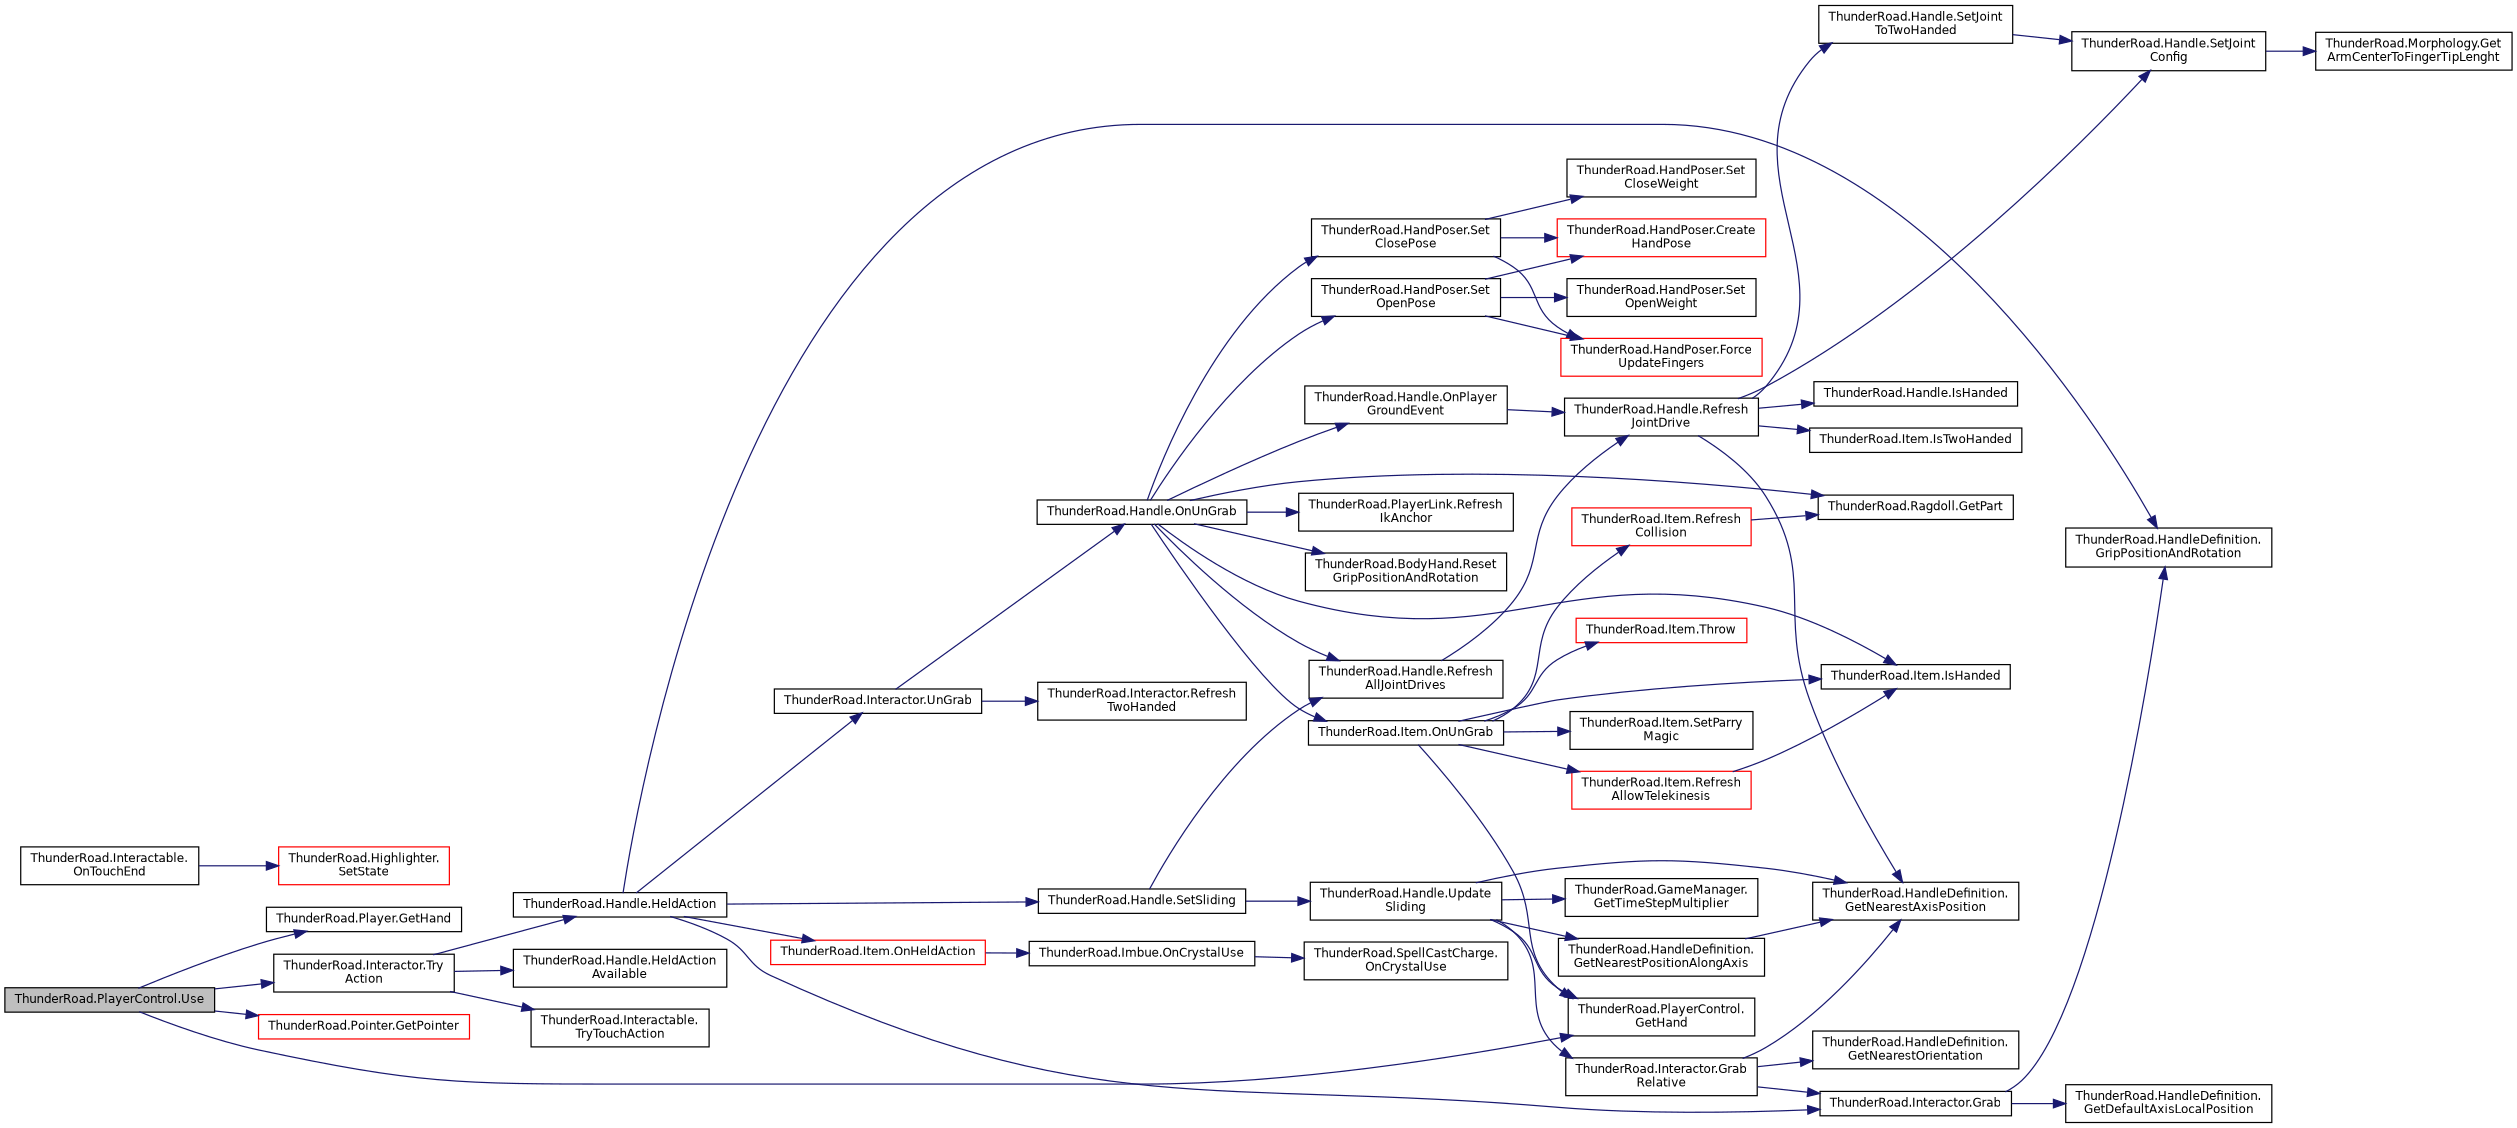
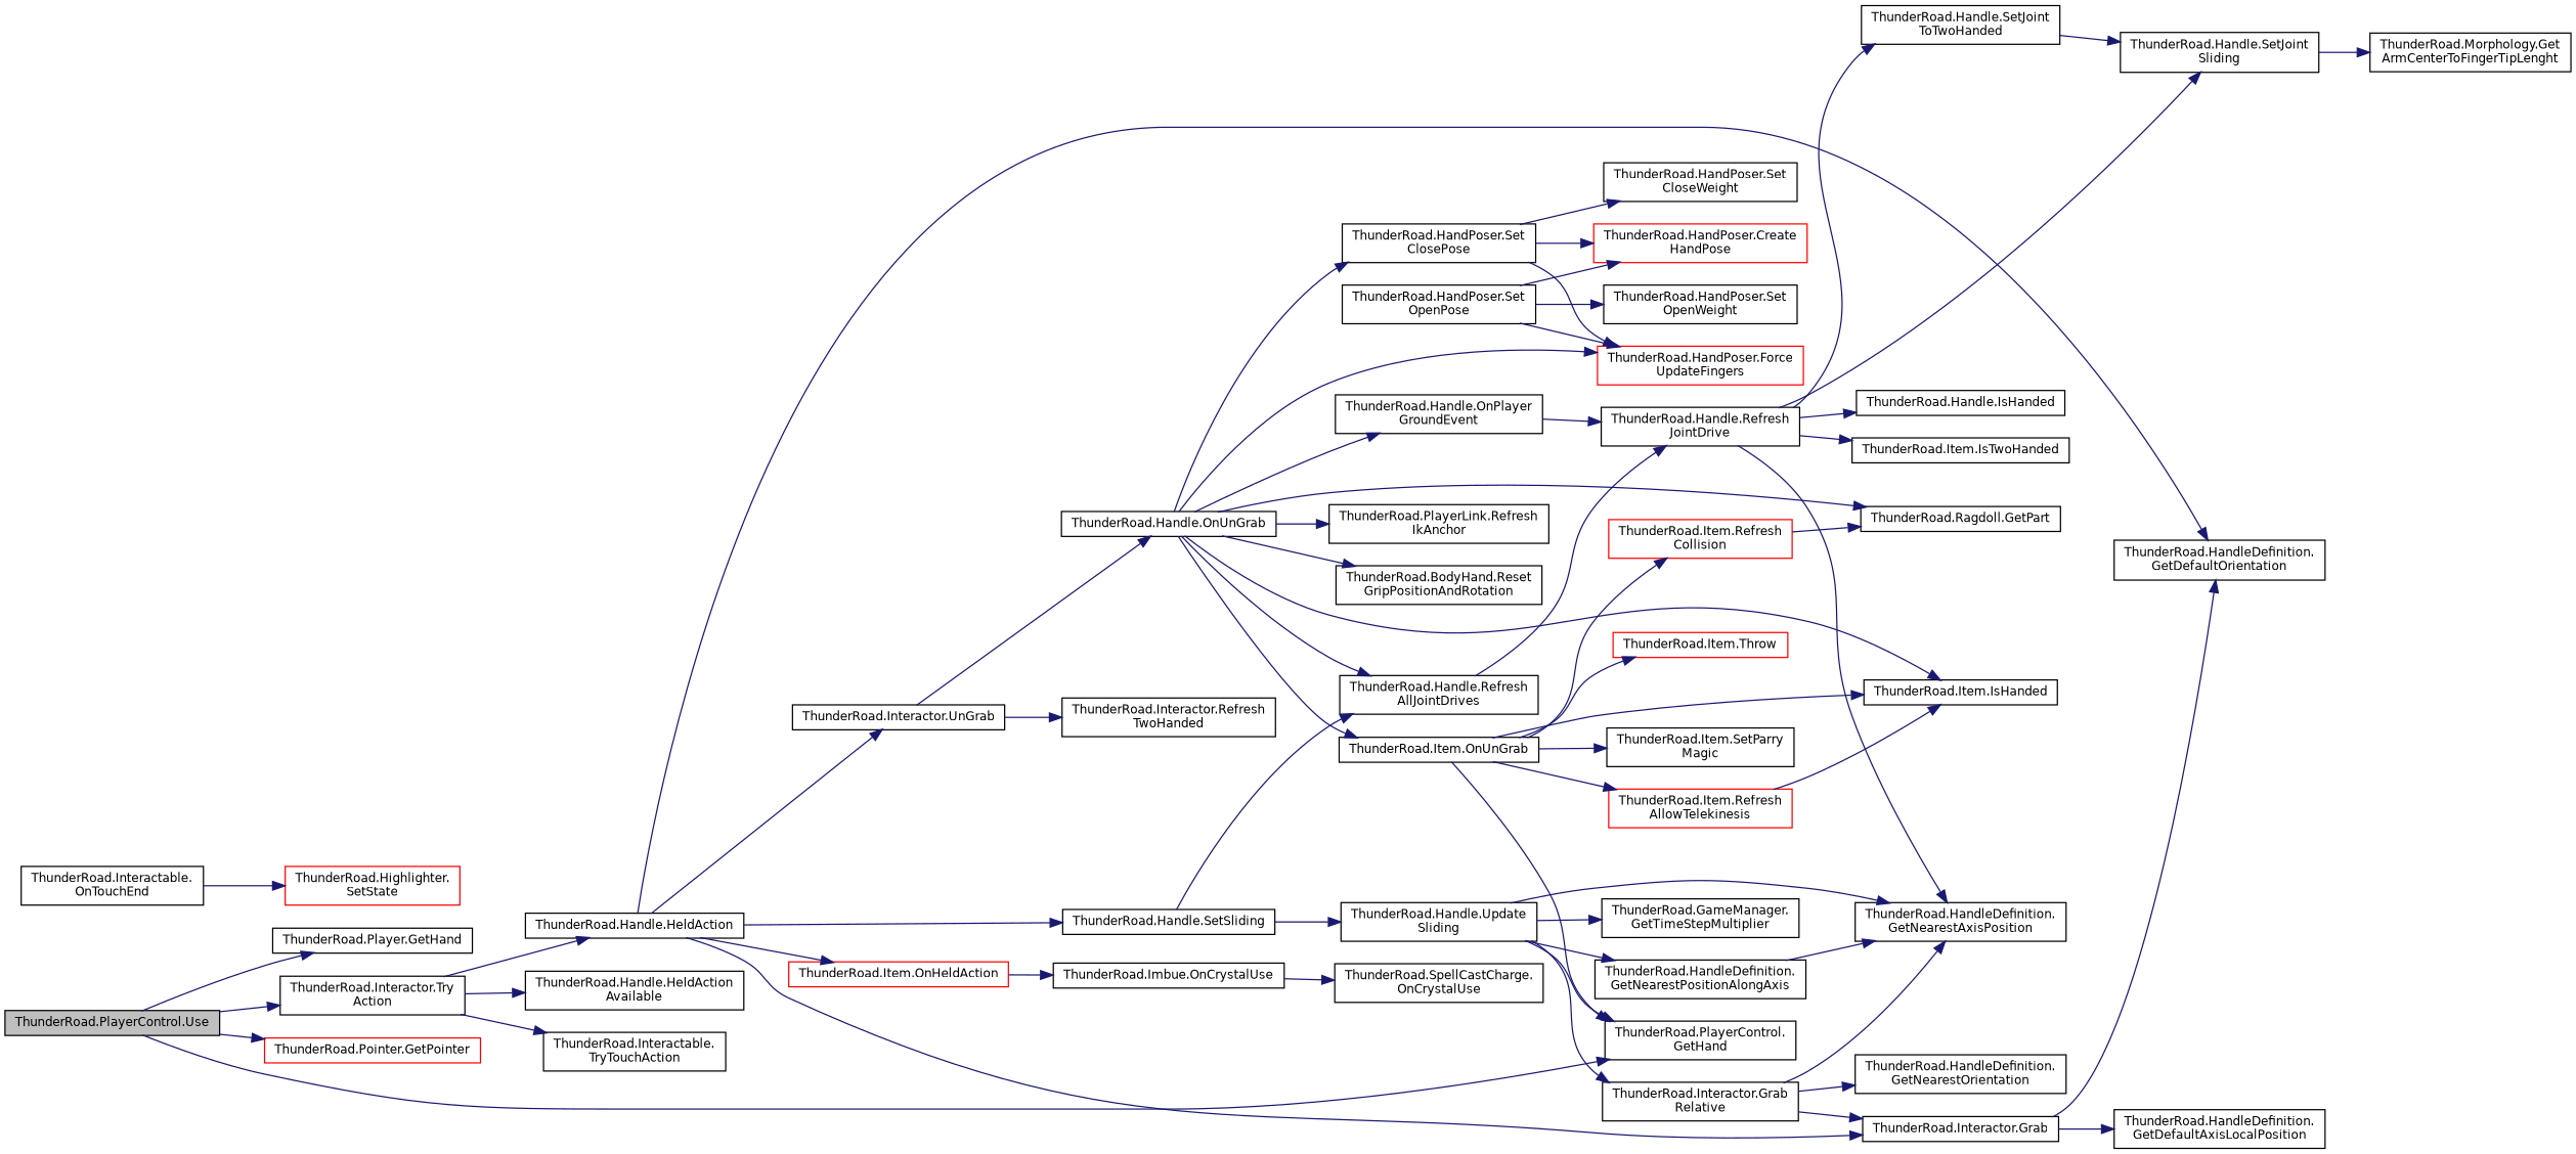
  digraph {
    rankdir=LR
    node [color=black fillcolor=white fontname=Helvetica fontsize=10 shape=record style=filled]
    edge [color=midnightblue fontname=Helvetica fontsize=10 labelfontname=Helvetica labelfontsize=10 style=solid]
    n1 [fillcolor=grey75 fontcolor=black height=0.2 label="ThunderRoad.PlayerControl.Use" width=0.4]
    n2 [height=0.2 label="ThunderRoad.Player.GetHand" width=0.4]
    n3 [height=0.2 label="ThunderRoad.PlayerControl.\lGetHand" width=0.4]
    n4 [color=red height=0.2 label="ThunderRoad.Pointer.GetPointer" width=0.4]
    n5 [height=0.2 label="ThunderRoad.Interactor.Try\lAction" width=0.4]
    n6 [height=0.2 label="ThunderRoad.Handle.HeldAction" width=0.4]
    n7 [height=0.2 label="ThunderRoad.Handle.HeldAction\lAvailable" width=0.4]
    n8 [height=0.2 label="ThunderRoad.Interactable.\lTryTouchAction" width=0.4]
-   n9 [height=0.2 label="ThunderRoad.HandleDefinition.\lGripPositionAndRotation" width=0.4]
+   n9 [height=0.2 label="ThunderRoad.HandleDefinition.\lGetDefaultOrientation" width=0.4]
    n10 [height=0.2 label="ThunderRoad.Interactor.Grab" width=0.4]
    n11 [color=red height=0.2 label="ThunderRoad.Item.OnHeldAction" width=0.4]
    n12 [height=0.2 label="ThunderRoad.Handle.SetSliding" width=0.4]
    n13 [height=0.2 label="ThunderRoad.Interactor.UnGrab" width=0.4]
    n14 [height=0.2 label="ThunderRoad.HandleDefinition.\lGetDefaultAxisLocalPosition" width=0.4]
    n15 [height=0.2 label="ThunderRoad.Imbue.OnCrystalUse" width=0.4]
    n16 [height=0.2 label="ThunderRoad.Handle.Refresh\lAllJointDrives" width=0.4]
    n17 [height=0.2 label="ThunderRoad.Handle.Update\lSliding" width=0.4]
    n18 [height=0.2 label="ThunderRoad.Handle.OnUnGrab" width=0.4]
    n19 [height=0.2 label="ThunderRoad.Interactor.Refresh\lTwoHanded" width=0.4]
    n20 [height=0.2 label="ThunderRoad.SpellCastCharge.\lOnCrystalUse" width=0.4]
    n21 [height=0.2 label="ThunderRoad.Handle.Refresh\lJointDrive" width=0.4]
    n22 [height=0.2 label="ThunderRoad.HandleDefinition.\lGetNearestAxisPosition" width=0.4]
    n23 [height=0.2 label="ThunderRoad.HandleDefinition.\lGetNearestPositionAlongAxis" width=0.4]
    n24 [height=0.2 label="ThunderRoad.GameManager.\lGetTimeStepMultiplier" width=0.4]
    n25 [height=0.2 label="ThunderRoad.Interactor.Grab\lRelative" width=0.4]
    n26 [height=0.2 label="ThunderRoad.Handle.IsHanded" width=0.4]
    n27 [height=0.2 label="ThunderRoad.Item.IsTwoHanded" width=0.4]
-   n28 [height=0.2 label="ThunderRoad.Handle.SetJoint\lConfig" width=0.4]
+   n28 [height=0.2 label="ThunderRoad.Handle.SetJoint\lSliding" width=0.4]
    n29 [height=0.2 label="ThunderRoad.Handle.SetJoint\lToTwoHanded" width=0.4]
    n30 [height=0.2 label="ThunderRoad.Morphology.Get\lArmCenterToFingerTipLenght" width=0.4]
    n31 [height=0.2 label="ThunderRoad.HandleDefinition.\lGetNearestOrientation" width=0.4]
    n32 [height=0.2 label="ThunderRoad.Ragdoll.GetPart" width=0.4]
    n33 [height=0.2 label="ThunderRoad.Item.IsHanded" width=0.4]
    n34 [height=0.2 label="ThunderRoad.Handle.OnPlayer\lGroundEvent" width=0.4]
    n35 [height=0.2 label="ThunderRoad.Item.OnUnGrab" width=0.4]
    n36 [height=0.2 label="ThunderRoad.PlayerLink.Refresh\lIkAnchor" width=0.4]
    n37 [height=0.2 label="ThunderRoad.BodyHand.Reset\lGripPositionAndRotation" width=0.4]
    n38 [height=0.2 label="ThunderRoad.HandPoser.Set\lClosePose" width=0.4]
    n39 [height=0.2 label="ThunderRoad.HandPoser.Set\lOpenPose" width=0.4]
    n40 [height=0.2 label="ThunderRoad.Interactable.\lOnTouchEnd" width=0.4]
    n41 [color=red height=0.2 label="ThunderRoad.Highlighter.\lSetState" width=0.4]
    n42 [color=red height=0.2 label="ThunderRoad.Item.Refresh\lAllowTelekinesis" width=0.4]
    n43 [color=red height=0.2 label="ThunderRoad.Item.Refresh\lCollision" width=0.4]
    n44 [height=0.2 label="ThunderRoad.Item.SetParry\lMagic" width=0.4]
    n45 [color=red height=0.2 label="ThunderRoad.Item.Throw" width=0.4]
    n46 [color=red height=0.2 label="ThunderRoad.HandPoser.Create\lHandPose" width=0.4]
    n47 [color=red height=0.2 label="ThunderRoad.HandPoser.Force\lUpdateFingers" width=0.4]
    n48 [height=0.2 label="ThunderRoad.HandPoser.Set\lCloseWeight" width=0.4]
    n49 [height=0.2 label="ThunderRoad.HandPoser.Set\lOpenWeight" width=0.4]
    n1 -> n2
    n1 -> n3
    n1 -> n4
    n1 -> n5
    n5 -> n6
    n5 -> n7
    n5 -> n8
    n6 -> n9
    n6 -> n10
    n6 -> n11
    n6 -> n12
    n6 -> n13
    n10 -> n9
    n10 -> n14
    n11 -> n15
    n12 -> n16
    n12 -> n17
    n13 -> n18
    n13 -> n19
    n15 -> n20
    n16 -> n21
    n17 -> n3
    n17 -> n22
    n17 -> n23
    n17 -> n24
    n17 -> n25
    n18 -> n16
    n18 -> n32
    n18 -> n33
    n18 -> n34
    n18 -> n35
    n18 -> n36
    n18 -> n37
    n18 -> n38
-   n18 -> n39
+   n18 -> n47
    n21 -> n22
    n21 -> n26
    n21 -> n27
    n21 -> n28
    n21 -> n29
    n23 -> n22
    n25 -> n10
    n25 -> n22
    n25 -> n31
    n28 -> n30
    n29 -> n28
    n34 -> n21
    n35 -> n3
    n35 -> n33
    n35 -> n42
    n35 -> n43
    n35 -> n44
    n35 -> n45
    n38 -> n46
    n38 -> n47
    n38 -> n48
    n39 -> n46
    n39 -> n47
    n39 -> n49
    n40 -> n41
    n42 -> n33
    n43 -> n32
  }
